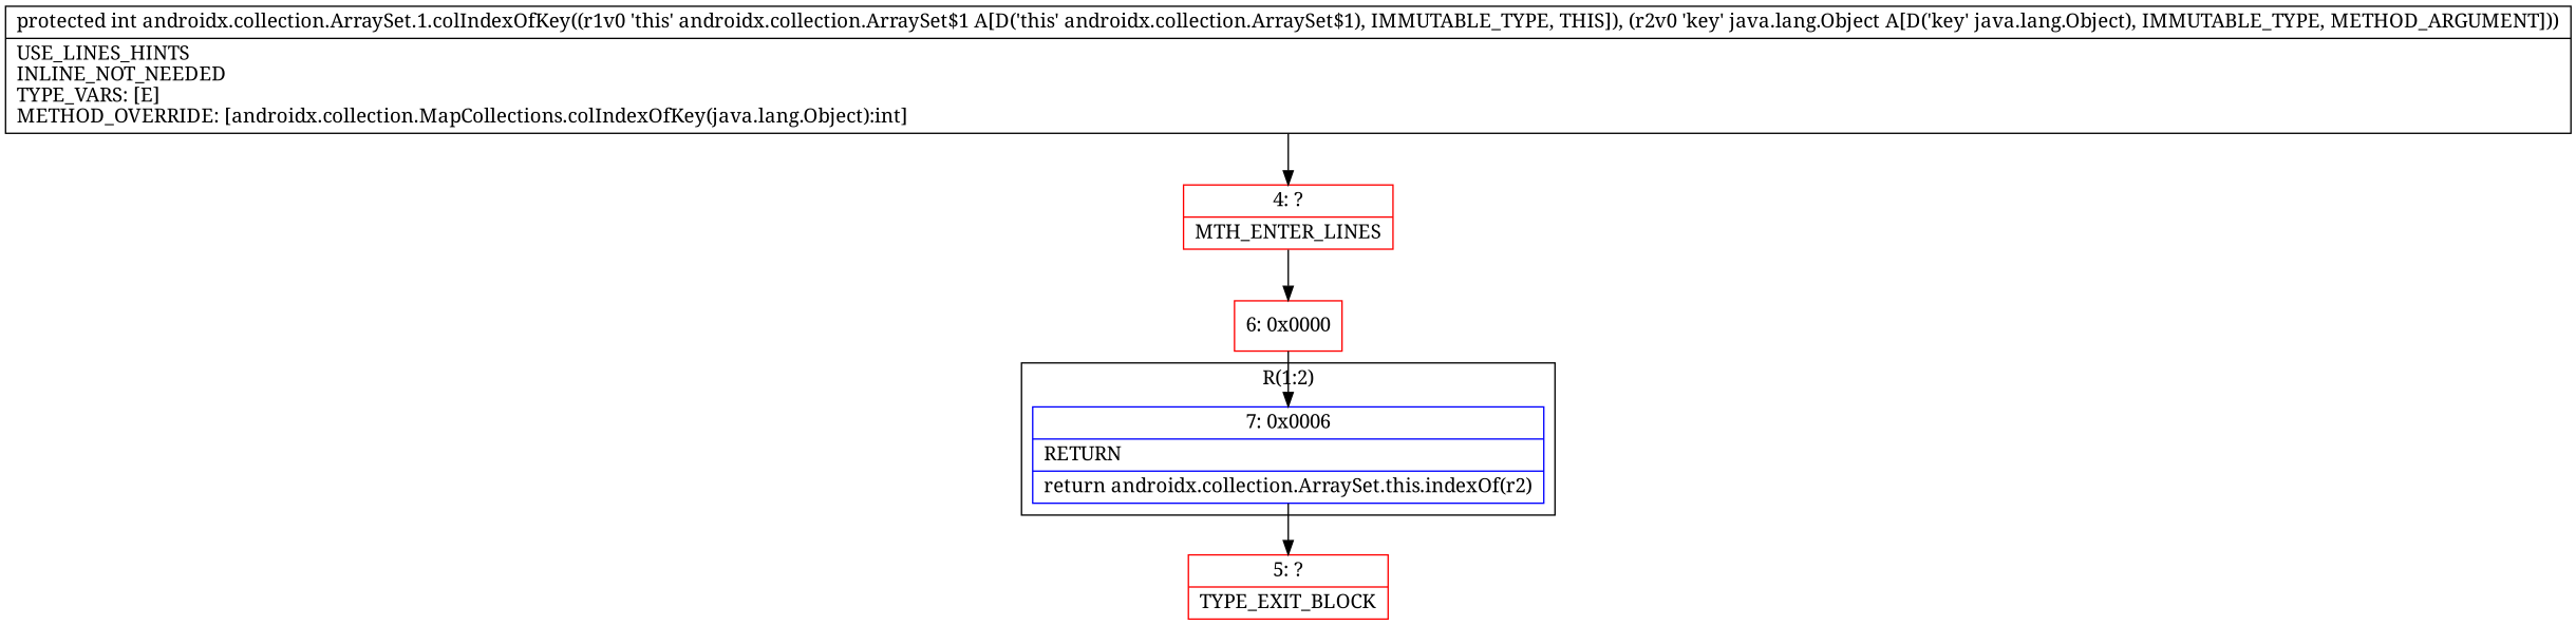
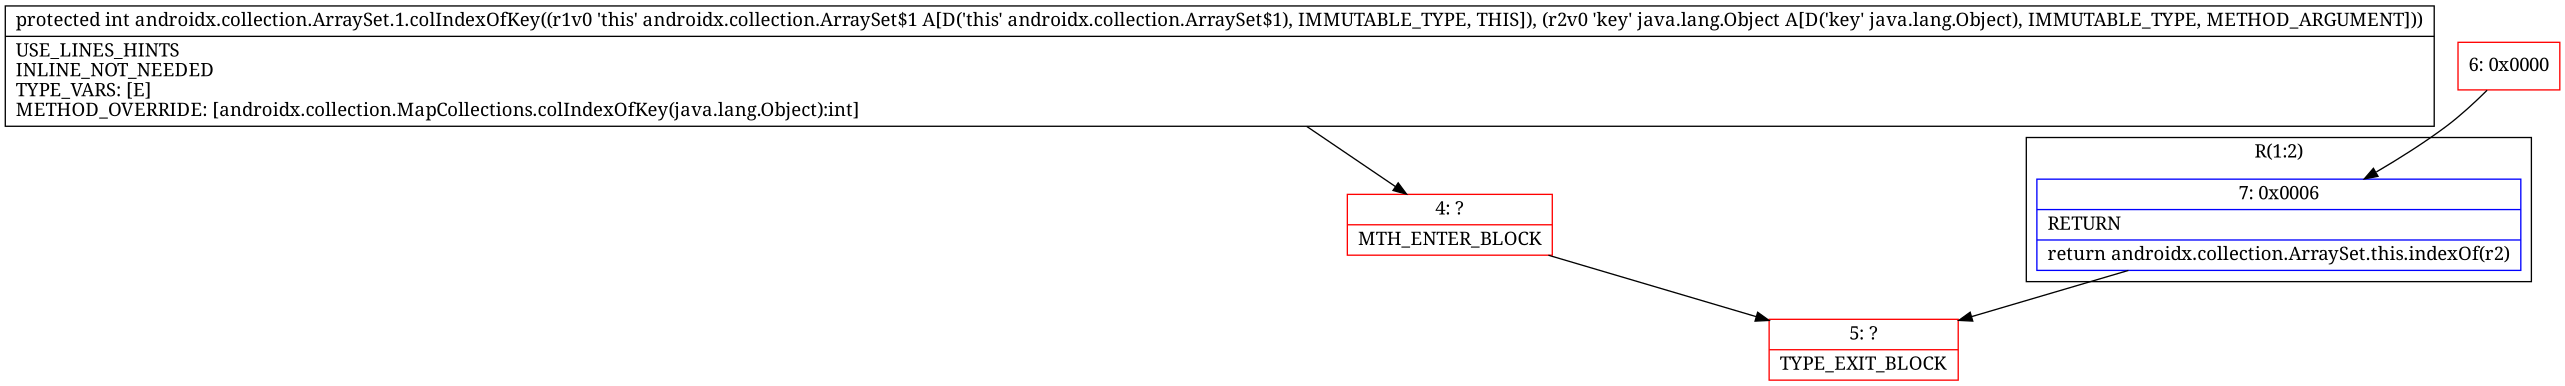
  digraph {
    fontname="Noto Serif"
    node [color=red fontname="Noto Serif" shape=record]
    edge [fontname="Noto Serif"]
    n1 [color=blue label="{7\:\ 0x0006|RETURN\l|return androidx.collection.ArraySet.this.indexOf(r2)\l}"]
    n2 [label="{5\:\ ?|TYPE_EXIT_BLOCK\l}"]
-   n3 [label="{4\:\ ?|MTH_ENTER_LINES\l}"]
+   n3 [label="{4\:\ ?|MTH_ENTER_BLOCK\l}"]
    n4 [label="{6\:\ 0x0000}"]
    n5 [label="{protected int androidx.collection.ArraySet.1.colIndexOfKey((r1v0 'this' androidx.collection.ArraySet$1 A[D('this' androidx.collection.ArraySet$1), IMMUTABLE_TYPE, THIS]), (r2v0 'key' java.lang.Object A[D('key' java.lang.Object), IMMUTABLE_TYPE, METHOD_ARGUMENT]))  | USE_LINES_HINTS\lINLINE_NOT_NEEDED\lTYPE_VARS: [E]\lMETHOD_OVERRIDE: [androidx.collection.MapCollections.colIndexOfKey(java.lang.Object):int]\l}" color=""]
    subgraph cluster_1 {
      label="R(1:2)"
      n1
    }
    n1 -> n2
-   n3 -> n4
+   n3 -> n2
    n4 -> n1
    n5 -> n3
  }
